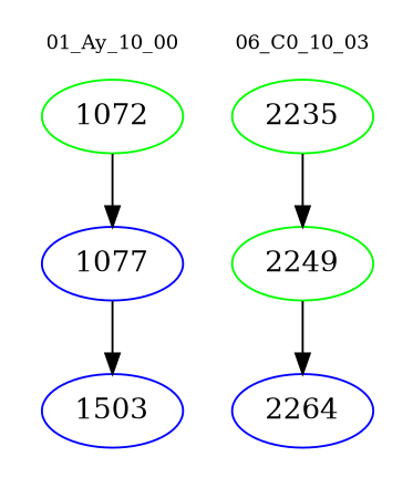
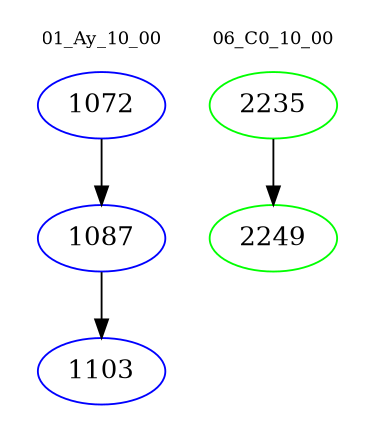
  digraph {
    node [color=green]
    edge [color=black]
-   n1 [label=1072]
-   n2 [color=blue label=1077]
-   n3 [color=blue label=1503]
+   n1 [color=blue label=1072]
+   n2 [color=blue label=1087]
+   n3 [color=blue label=1103]
    n4 [label=2235]
    n5 [label=2249]
-   n6 [color=blue label=2264]
    subgraph cluster_1 {
      color=white
      fontsize=10
      label="01_Ay_10_00"
      n1
      n2
      n3
    }
    subgraph cluster_2 {
      color=white
      fontsize=10
-     label="06_C0_10_03"
+     label="06_C0_10_00"
      n4
      n5
-     n6
    }
    n1 -> n2
    n2 -> n3
    n4 -> n5
-   n5 -> n6
  }
